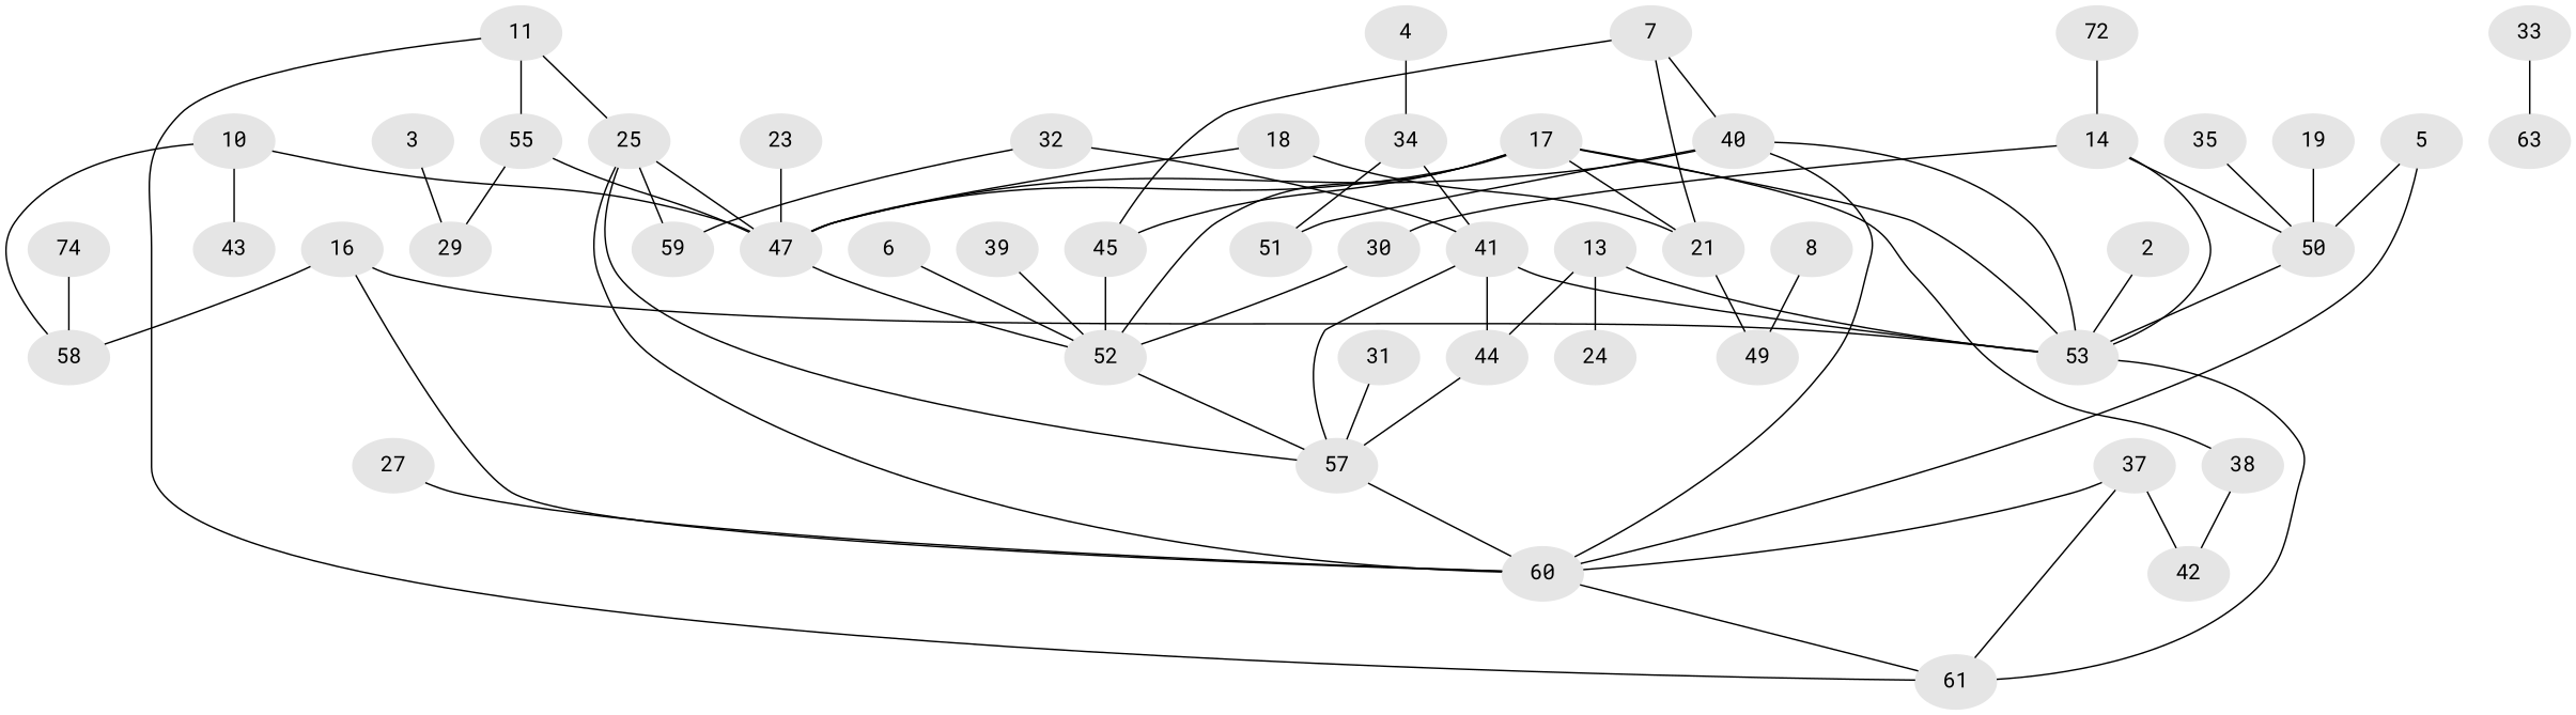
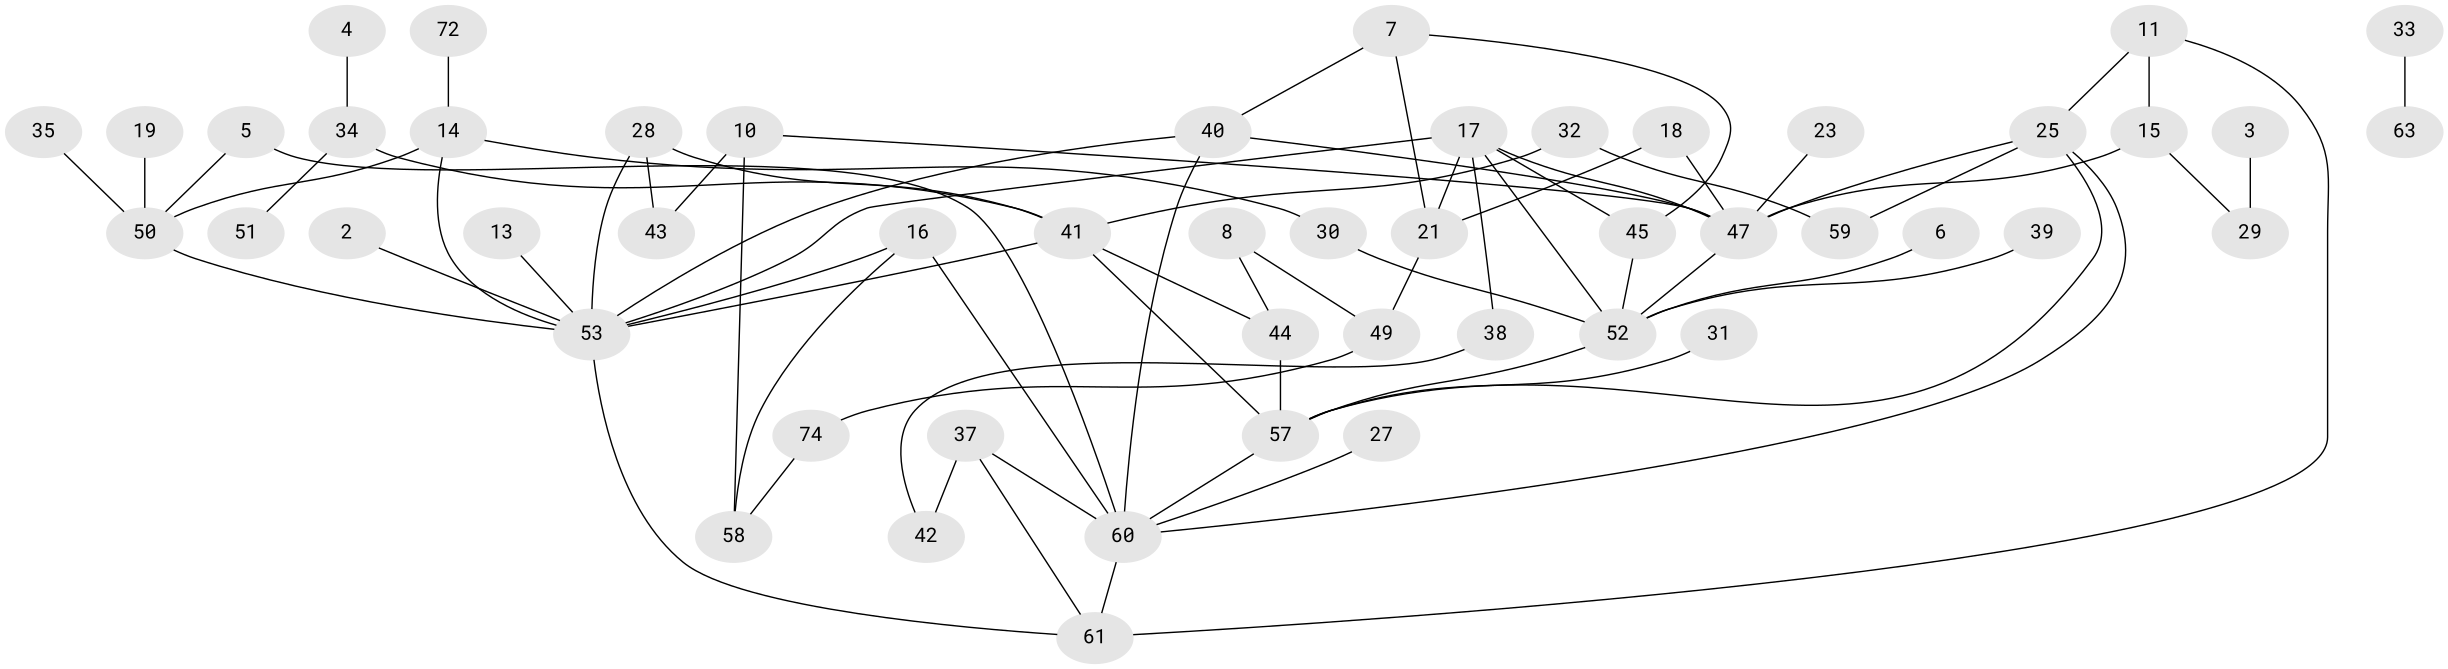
  graph {
    fontname="Roboto Mono"
    node [color=gray90 fontname="Roboto Mono" style=filled]
    edge [fontname="Roboto Mono" weight=1.0]
    2
    53
    61
    3
    29
    4
    34
    41
    51
    5
    50
    60
    6
    52
    57
    7
    21
    40
    45
    49
    47
    8
    n23 [label=74]
    10
    43
    58
    11
-   15 [label=55]
+   15
    25
    59
    n31 [label=72]
    14
    30
    13
-   24
    44
    16
    17
    38
    18
    19
    23
    27
+   28
    31
    32
    33
    63
    35
    37
    42
    39
    2 -- 53
    53 -- 61
    3 -- 29
    4 -- 34
    34 -- 41
    34 -- 51
    41 -- 53
    41 -- 57
    41 -- 44
    5 -- 50
    5 -- 60
    50 -- 53
    60 -- 61
    6 -- 52
    52 -- 57
    57 -- 60
    7 -- 21
    7 -- 40
    7 -- 45
    21 -- 49
    40 -- 53
-   40 -- 51
    40 -- 60
    40 -- 47
    45 -- 52
+   49 -- n23
    47 -- 52
    8 -- 49
    n23 -- 58
    10 -- 47
    10 -- 43
    10 -- 58
    11 -- 61
    11 -- 15
    11 -- 25
    15 -- 29
    15 -- 47
    25 -- 60
    25 -- 57
    25 -- 47
    25 -- 59
    n31 -- 14
    14 -- 53
    14 -- 50
    14 -- 30
    30 -- 52
    13 -- 53
-   13 -- 24
-   13 -- 44
+   8 -- 44
    44 -- 57
    16 -- 53
    16 -- 60
    16 -- 58
    17 -- 53
    17 -- 52
    17 -- 21
    17 -- 45
    17 -- 47
    17 -- 38
    38 -- 42
    18 -- 21
    18 -- 47
    19 -- 50
    23 -- 47
    27 -- 60
+   28 -- 53
+   28 -- 41
+   28 -- 43
    31 -- 57
    32 -- 41
    32 -- 59
    33 -- 63
    35 -- 50
    37 -- 61
    37 -- 60
    37 -- 42
    39 -- 52
  }
